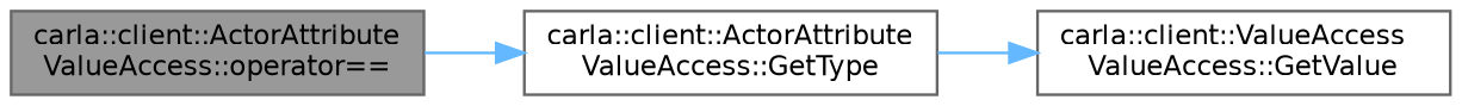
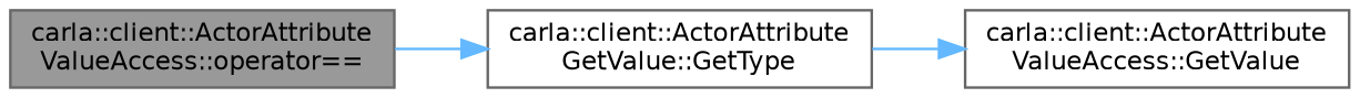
  digraph {
    rankdir=LR
    node [color=grey40 fillcolor=white fontname=Helvetica fontsize=10 shape=box style=filled]
    edge [color=steelblue1 fontname=Helvetica fontsize=10 labelfontname=Helvetica labelfontsize=10 style=solid]
    n1 [color=gray40 fillcolor=grey60 fontcolor=black height=0.2 label="carla::client::ActorAttribute\lValueAccess::operator==" width=0.4]
-   n2 [height=0.2 label="carla::client::ActorAttribute\lValueAccess::GetType" width=0.4]
-   n3 [height=0.2 label="carla::client::ValueAccess\lValueAccess::GetValue" width=0.4]
+   n2 [height=0.2 label="carla::client::ActorAttribute\lGetValue::GetType" width=0.4]
+   n3 [height=0.2 label="carla::client::ActorAttribute\lValueAccess::GetValue" width=0.4]
    n1 -> n2
    n2 -> n3
  }
